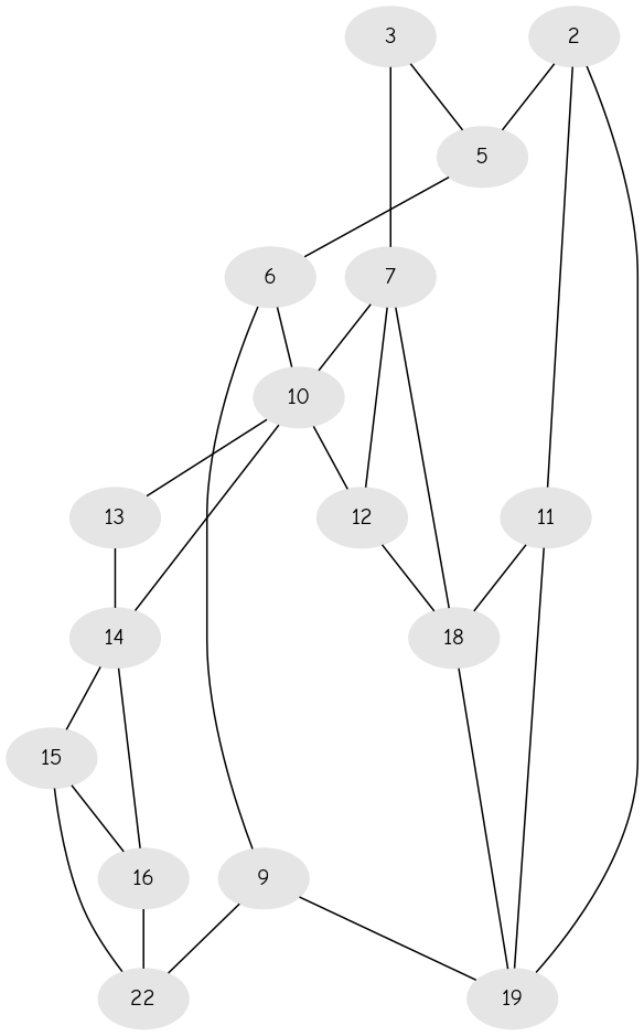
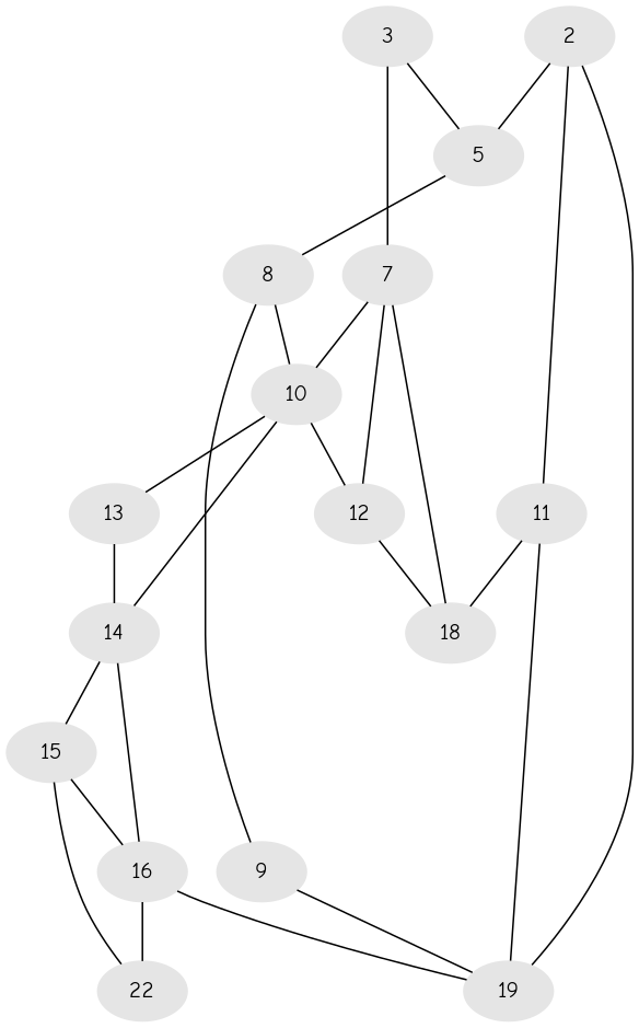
  graph {
    fontname="Comic Neue"
    node [color=gray90 fontname="Comic Neue" style=filled]
    edge [fontname="Comic Neue" weight=1.0]
    3
    5
    7
    11
    19
    18
    2
-   6
+   6 [label=8]
    10
    12
    9
    n12 [label=22]
    13
    14
    15
    16
    3 -- 5
    3 -- 7 [weight=2.0]
    5 -- 6
    7 -- 18
    7 -- 10
    7 -- 12
    11 -- 19 [weight=2.0]
    11 -- 18
-   18 -- 19
+   16 -- 19
    2 -- 5
    2 -- 11
    2 -- 19
    6 -- 10
    6 -- 9
    10 -- 12 [weight=2.0]
    10 -- 13
    10 -- 14
    12 -- 18
    9 -- 19
-   9 -- n12
    13 -- 14
    14 -- 15
    14 -- 16
    15 -- n12
    15 -- 16
    16 -- n12
  }
